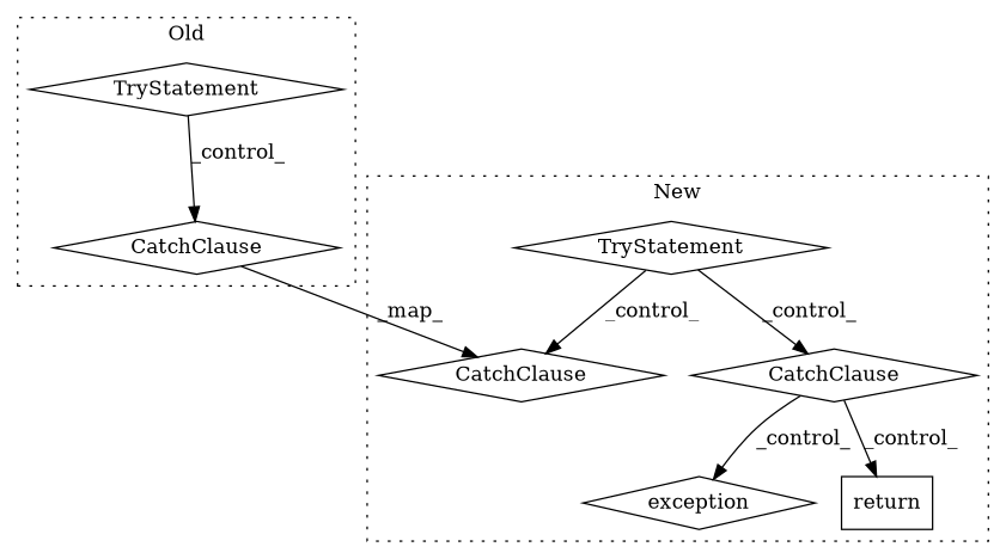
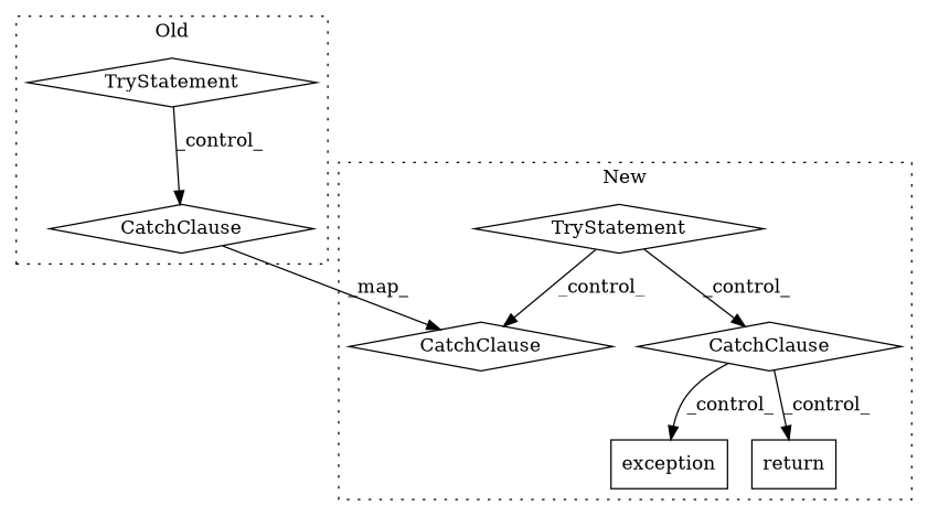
  digraph {
    node [a=12 l="11,2" shape=diamond]
    n1 [a=54 l=4 label=TryStatement s=2165]
    n2 [label=CatchClause s="3192,3226"]
-   n3 [a=32 l="10,1" label=exception s="5695,5706"]
+   n3 [a=32 l="10,1" label=exception s="5695,5706" shape=box]
    n4 [a=54 l=4 label=TryStatement s=4883]
    n5 [a=41 l=7 label=return s=5790 shape=box]
    n6 [label=CatchClause s="5656,5678"]
    n7 [label=CatchClause s="5469,5508"]
    subgraph cluster_1 {
      label=Old
      style=dotted
      n1
      n2
    }
    subgraph cluster_2 {
      label=New
      style=dotted
      n3
      n4
      n5
      n6
      n7
    }
    n1 -> n2 [label=_control_]
    n2 -> n7 [label=_map_]
    n4 -> n6 [label=_control_]
    n4 -> n7 [label=_control_]
    n6 -> n3 [label=_control_]
    n6 -> n5 [label=_control_]
  }
